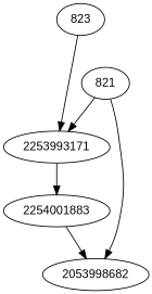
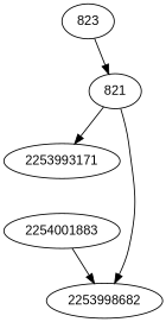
  strict digraph {
    fontname="Liberation Sans"
    node [fontname="Liberation Sans"]
    edge [fontname="Liberation Sans"]
    2253993171
    2254001883
-   2253998682 [label=2053998682]
+   2253998682
    821
    823
-   2253993171 -> 2254001883
    2254001883 -> 2253998682
    821 -> 2253993171
    821 -> 2253998682
-   823 -> 2253993171
+   823 -> 821
  }
